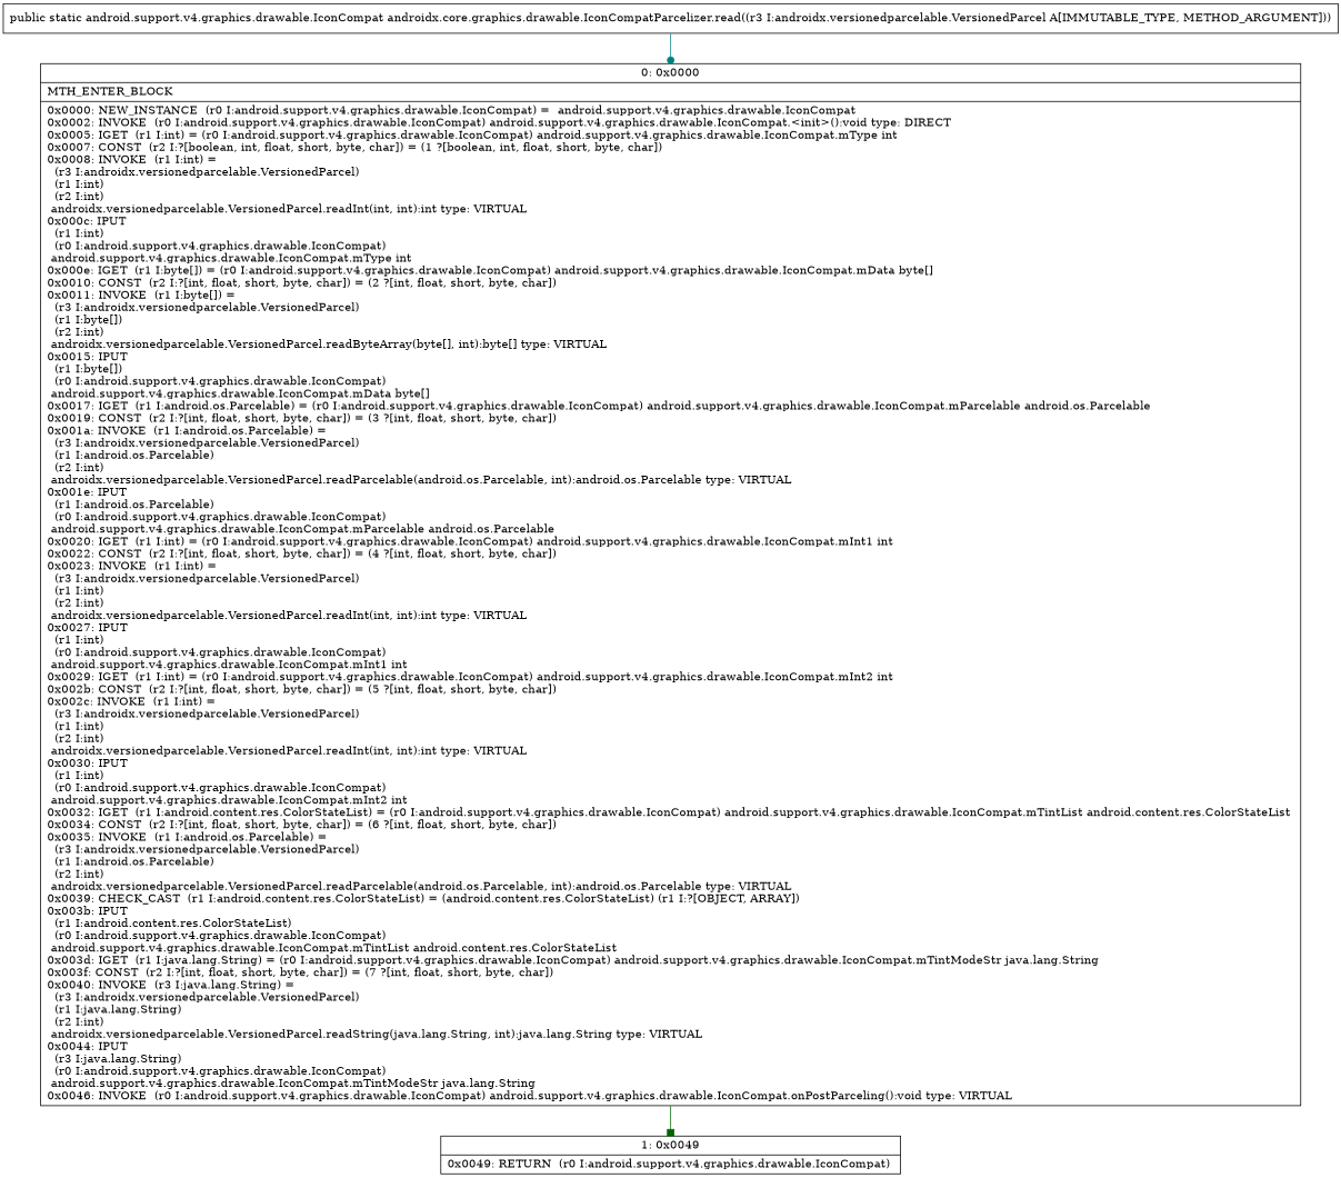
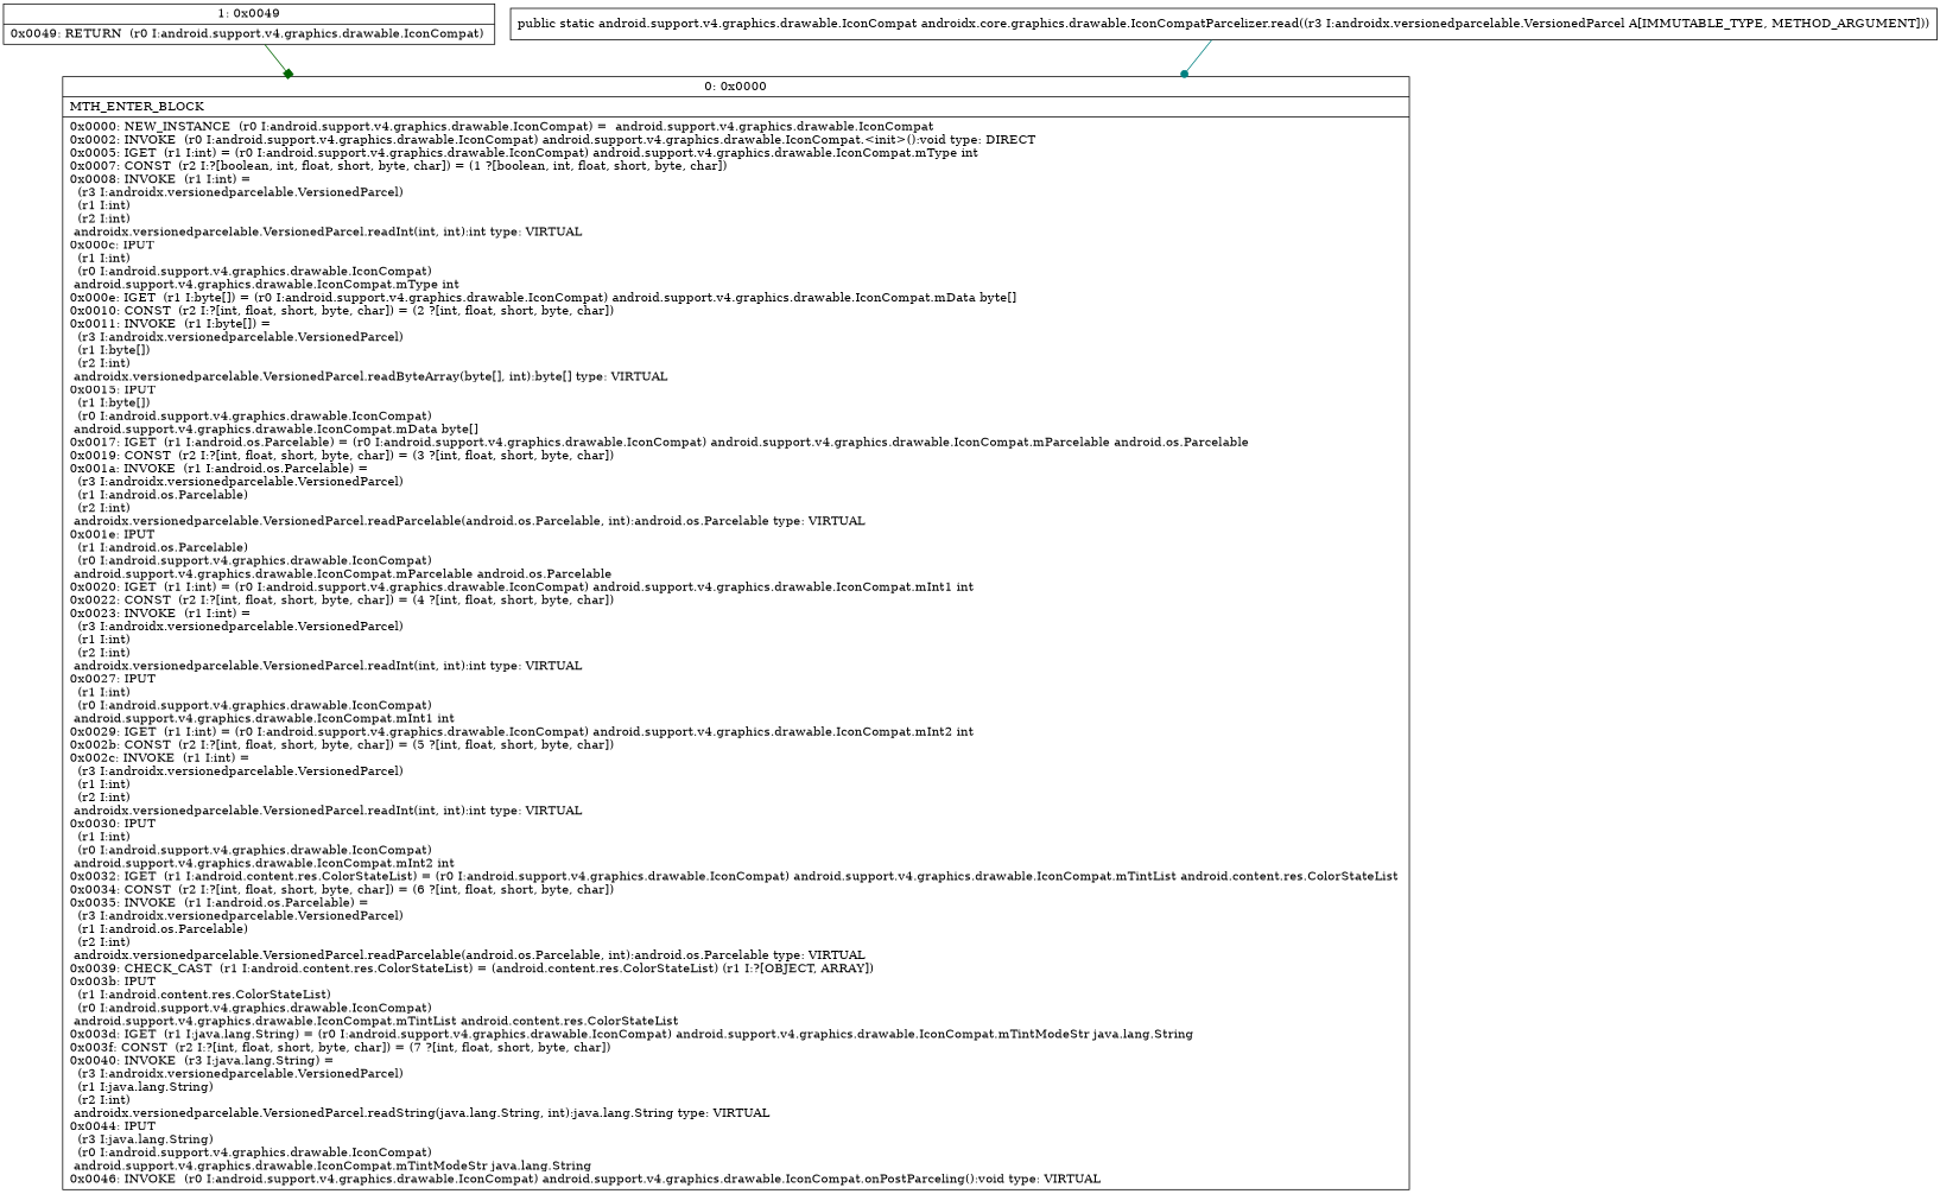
  digraph {
    node [shape=record]
    n1 [label="{0\:\ 0x0000|MTH_ENTER_BLOCK\l|0x0000: NEW_INSTANCE  (r0 I:android.support.v4.graphics.drawable.IconCompat) =  android.support.v4.graphics.drawable.IconCompat \l0x0002: INVOKE  (r0 I:android.support.v4.graphics.drawable.IconCompat) android.support.v4.graphics.drawable.IconCompat.\<init\>():void type: DIRECT \l0x0005: IGET  (r1 I:int) = (r0 I:android.support.v4.graphics.drawable.IconCompat) android.support.v4.graphics.drawable.IconCompat.mType int \l0x0007: CONST  (r2 I:?[boolean, int, float, short, byte, char]) = (1 ?[boolean, int, float, short, byte, char]) \l0x0008: INVOKE  (r1 I:int) = \l  (r3 I:androidx.versionedparcelable.VersionedParcel)\l  (r1 I:int)\l  (r2 I:int)\l androidx.versionedparcelable.VersionedParcel.readInt(int, int):int type: VIRTUAL \l0x000c: IPUT  \l  (r1 I:int)\l  (r0 I:android.support.v4.graphics.drawable.IconCompat)\l android.support.v4.graphics.drawable.IconCompat.mType int \l0x000e: IGET  (r1 I:byte[]) = (r0 I:android.support.v4.graphics.drawable.IconCompat) android.support.v4.graphics.drawable.IconCompat.mData byte[] \l0x0010: CONST  (r2 I:?[int, float, short, byte, char]) = (2 ?[int, float, short, byte, char]) \l0x0011: INVOKE  (r1 I:byte[]) = \l  (r3 I:androidx.versionedparcelable.VersionedParcel)\l  (r1 I:byte[])\l  (r2 I:int)\l androidx.versionedparcelable.VersionedParcel.readByteArray(byte[], int):byte[] type: VIRTUAL \l0x0015: IPUT  \l  (r1 I:byte[])\l  (r0 I:android.support.v4.graphics.drawable.IconCompat)\l android.support.v4.graphics.drawable.IconCompat.mData byte[] \l0x0017: IGET  (r1 I:android.os.Parcelable) = (r0 I:android.support.v4.graphics.drawable.IconCompat) android.support.v4.graphics.drawable.IconCompat.mParcelable android.os.Parcelable \l0x0019: CONST  (r2 I:?[int, float, short, byte, char]) = (3 ?[int, float, short, byte, char]) \l0x001a: INVOKE  (r1 I:android.os.Parcelable) = \l  (r3 I:androidx.versionedparcelable.VersionedParcel)\l  (r1 I:android.os.Parcelable)\l  (r2 I:int)\l androidx.versionedparcelable.VersionedParcel.readParcelable(android.os.Parcelable, int):android.os.Parcelable type: VIRTUAL \l0x001e: IPUT  \l  (r1 I:android.os.Parcelable)\l  (r0 I:android.support.v4.graphics.drawable.IconCompat)\l android.support.v4.graphics.drawable.IconCompat.mParcelable android.os.Parcelable \l0x0020: IGET  (r1 I:int) = (r0 I:android.support.v4.graphics.drawable.IconCompat) android.support.v4.graphics.drawable.IconCompat.mInt1 int \l0x0022: CONST  (r2 I:?[int, float, short, byte, char]) = (4 ?[int, float, short, byte, char]) \l0x0023: INVOKE  (r1 I:int) = \l  (r3 I:androidx.versionedparcelable.VersionedParcel)\l  (r1 I:int)\l  (r2 I:int)\l androidx.versionedparcelable.VersionedParcel.readInt(int, int):int type: VIRTUAL \l0x0027: IPUT  \l  (r1 I:int)\l  (r0 I:android.support.v4.graphics.drawable.IconCompat)\l android.support.v4.graphics.drawable.IconCompat.mInt1 int \l0x0029: IGET  (r1 I:int) = (r0 I:android.support.v4.graphics.drawable.IconCompat) android.support.v4.graphics.drawable.IconCompat.mInt2 int \l0x002b: CONST  (r2 I:?[int, float, short, byte, char]) = (5 ?[int, float, short, byte, char]) \l0x002c: INVOKE  (r1 I:int) = \l  (r3 I:androidx.versionedparcelable.VersionedParcel)\l  (r1 I:int)\l  (r2 I:int)\l androidx.versionedparcelable.VersionedParcel.readInt(int, int):int type: VIRTUAL \l0x0030: IPUT  \l  (r1 I:int)\l  (r0 I:android.support.v4.graphics.drawable.IconCompat)\l android.support.v4.graphics.drawable.IconCompat.mInt2 int \l0x0032: IGET  (r1 I:android.content.res.ColorStateList) = (r0 I:android.support.v4.graphics.drawable.IconCompat) android.support.v4.graphics.drawable.IconCompat.mTintList android.content.res.ColorStateList \l0x0034: CONST  (r2 I:?[int, float, short, byte, char]) = (6 ?[int, float, short, byte, char]) \l0x0035: INVOKE  (r1 I:android.os.Parcelable) = \l  (r3 I:androidx.versionedparcelable.VersionedParcel)\l  (r1 I:android.os.Parcelable)\l  (r2 I:int)\l androidx.versionedparcelable.VersionedParcel.readParcelable(android.os.Parcelable, int):android.os.Parcelable type: VIRTUAL \l0x0039: CHECK_CAST  (r1 I:android.content.res.ColorStateList) = (android.content.res.ColorStateList) (r1 I:?[OBJECT, ARRAY]) \l0x003b: IPUT  \l  (r1 I:android.content.res.ColorStateList)\l  (r0 I:android.support.v4.graphics.drawable.IconCompat)\l android.support.v4.graphics.drawable.IconCompat.mTintList android.content.res.ColorStateList \l0x003d: IGET  (r1 I:java.lang.String) = (r0 I:android.support.v4.graphics.drawable.IconCompat) android.support.v4.graphics.drawable.IconCompat.mTintModeStr java.lang.String \l0x003f: CONST  (r2 I:?[int, float, short, byte, char]) = (7 ?[int, float, short, byte, char]) \l0x0040: INVOKE  (r3 I:java.lang.String) = \l  (r3 I:androidx.versionedparcelable.VersionedParcel)\l  (r1 I:java.lang.String)\l  (r2 I:int)\l androidx.versionedparcelable.VersionedParcel.readString(java.lang.String, int):java.lang.String type: VIRTUAL \l0x0044: IPUT  \l  (r3 I:java.lang.String)\l  (r0 I:android.support.v4.graphics.drawable.IconCompat)\l android.support.v4.graphics.drawable.IconCompat.mTintModeStr java.lang.String \l0x0046: INVOKE  (r0 I:android.support.v4.graphics.drawable.IconCompat) android.support.v4.graphics.drawable.IconCompat.onPostParceling():void type: VIRTUAL \l}"]
    n2 [label="{1\:\ 0x0049|0x0049: RETURN  (r0 I:android.support.v4.graphics.drawable.IconCompat) \l}"]
    n3 [label="{public static android.support.v4.graphics.drawable.IconCompat androidx.core.graphics.drawable.IconCompatParcelizer.read((r3 I:androidx.versionedparcelable.VersionedParcel A[IMMUTABLE_TYPE, METHOD_ARGUMENT])) }"]
-   n1 -> n2 [color=darkgreen arrowhead=box]
+   n2 -> n1 [color=darkgreen arrowhead=box]
    n3 -> n1 [color=teal arrowhead=dot]
  }
